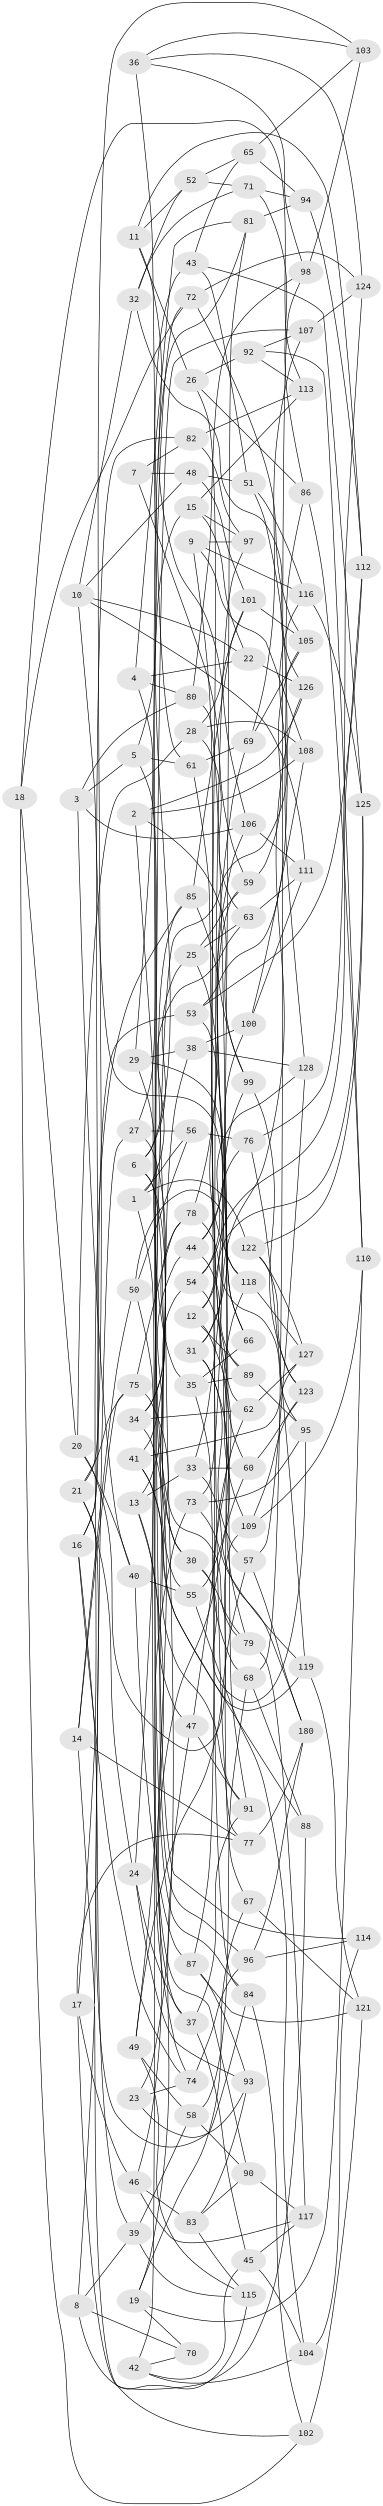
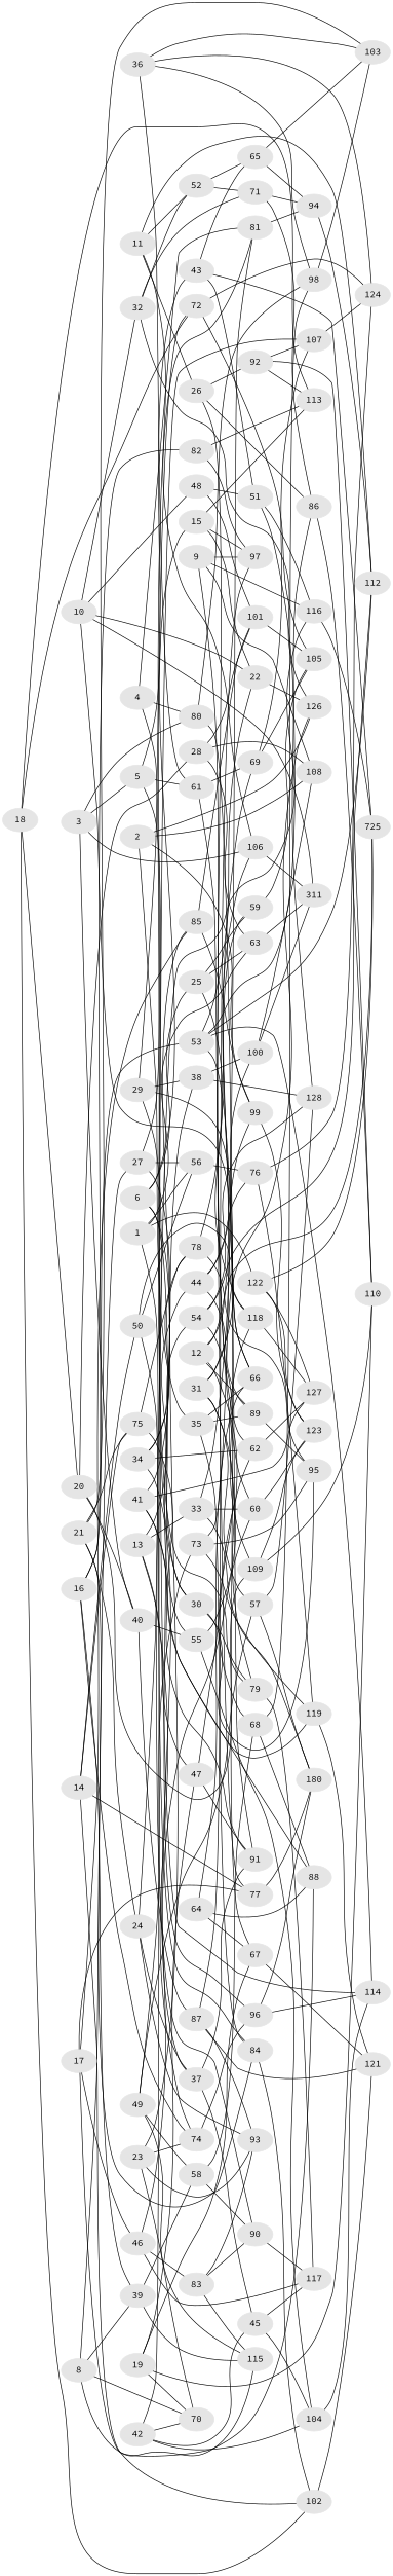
  graph {
    fontname="Source Code Pro"
    rankdir=LR
    node [color=gray90 fontname="Source Code Pro" style=filled]
    edge [fontname="Source Code Pro"]
    1
    56
    63
    90
    122
    76
-   111
+   111 [label=311]
    117
-   125
+   125 [label=725]
    127
    123
    2
    35
    99
    108
    126
    66
    89
    84
    3
    5
    40
    80
    106
    43
    61
    79
    55
    87
    98
    91
    4
    22
    81
    114
    94
    51
    65
    77
    69
    6
    15
    25
    96
    97
    113
    59
    118
    104
    n50 [label=180]
-   7
    48
    82
    32
    52
    71
    101
    105
    8
    27
    39
    70
    115
    30
    58
    9
    60
    116
    10
    11
    26
    112
    62
    86
    92
    12
    95
    13
    33
    44
    47
    74
    100
    14
    50
    75
    102
    88
    78
    121
    16
    53
    67
    17
    46
    85
    83
    18
    20
    72
    28
    109
    124
    19
    110
    21
    24
    103
    93
    37
    23
    38
    128
    45
    107
    29
    31
    57
    68
    34
    54
    36
    41
    119
    42
    49
    73
+   64
    1 -- 56
    1 -- 63
    1 -- 90
    1 -- 122
    56 -- 76
    63 -- 111
    90 -- 117
    122 -- 125
    122 -- 127
    122 -- 123
    76 -- 124
    76 -- 119
    2 -- 35
    2 -- 99
    2 -- 108
    2 -- 126
    35 -- 66
    35 -- 89
    35 -- 84
    99 -- 123
    89 -- 95
    84 -- 102
    3 -- 5
    3 -- 40
    3 -- 80
    3 -- 106
    5 -- 43
    5 -- 61
    5 -- 79
    40 -- 55
    40 -- 87
    80 -- 98
    80 -- 91
    106 -- 111
    43 -- 125
    43 -- 51
    43 -- 65
    61 -- 77
    61 -- 69
    79 -- 117
    55 -- 118
    55 -- 104
    87 -- 97
    87 -- 121
    87 -- 93
    98 -- 103
    4 -- 80
-   4 -- 22
+   53 -- 22
    4 -- 81
    4 -- 114
    22 -- 126
    81 -- 94
    94 -- 112
    51 -- 116
    51 -- 128
    65 -- 94
    65 -- 103
    77 -- n50
    69 -- 105
    69 -- 107
    6 -- 55
    6 -- 15
    6 -- 25
    6 -- 96
    15 -- 22
    15 -- 97
    15 -- 113
    25 -- 63
    25 -- 59
    25 -- 118
    96 -- 114
    96 -- n50
    59 -- 105
    118 -- 127
    104 -- 114
-   7 -- 59
-   7 -- 48
-   7 -- 82
    48 -- 51
    48 -- 101
    82 -- 97
    82 -- 113
    32 -- 126
    32 -- 52
    32 -- 71
    52 -- 65
    52 -- 71
    71 -- 94
    71 -- 86
    101 -- 105
    8 -- 27
    8 -- 39
    8 -- 70
    8 -- 115
    27 -- 56
    27 -- 81
    27 -- 30
    39 -- 115
    39 -- 58
    30 -- 79
    30 -- 95
    58 -- 90
    58 -- 68
    9 -- 108
    9 -- 97
    9 -- 60
    9 -- 116
    60 -- 123
    116 -- 125
    10 -- 111
    10 -- 66
    10 -- 22
    10 -- 48
    10 -- 32
    11 -- 106
    11 -- 52
    11 -- 26
    11 -- 112
    26 -- 62
    26 -- 86
    26 -- 92
    62 -- 127
    86 -- 110
    92 -- 113
    92 -- 110
    92 -- 107
    12 -- 125
    12 -- 89
    12 -- 79
    12 -- 59
    13 -- 33
    13 -- 44
    13 -- 47
    13 -- 74
    33 -- 69
    33 -- n50
    33 -- 60
    44 -- 76
    44 -- 89
    44 -- 100
    47 -- 91
    47 -- 62
    74 -- 96
    100 -- 111
    100 -- 108
    14 -- 77
    14 -- 50
    14 -- 75
    14 -- 102
    50 -- 56
    50 -- 84
    50 -- 118
    75 -- 88
    75 -- 78
    102 -- 121
    78 -- 106
    78 -- 95
    16 -- 82
    16 -- 39
    16 -- 74
    16 -- 53
+   53 -- 114
    53 -- 112
    53 -- 86
    53 -- 67
    67 -- 121
    17 -- 77
    17 -- 88
    17 -- 46
    17 -- 85
    46 -- 117
    46 -- 60
    46 -- 83
    85 -- 99
    85 -- 101
    83 -- 90
    83 -- 115
    83 -- 93
    18 -- 113
    18 -- 102
    18 -- 20
    18 -- 72
    20 -- 40
    20 -- 28
    20 -- 109
    72 -- 105
    72 -- 124
    28 -- 63
    28 -- 108
    28 -- 101
    109 -- 123
    109 -- 110
    19 -- 70
    19 -- 47
    19 -- 67
    19 -- 110
    21 -- 84
    21 -- 75
    21 -- 24
    21 -- 103
    24 -- 116
    24 -- 93
    24 -- 37
    37 -- 91
    37 -- 45
+   23 -- 70
    23 -- 74
    23 -- 93
    23 -- 38
    38 -- 100
    38 -- 128
    45 -- 117
    45 -- 104
    107 -- 124
    29 -- 66
    29 -- 30
    29 -- 72
    29 -- 38
    31 -- 99
    31 -- 126
    31 -- 57
    31 -- 68
    57 -- n50
    57 -- 128
    68 -- 98
    68 -- 88
    34 -- 62
    34 -- 78
    34 -- 37
    34 -- 54
    54 -- 112
    54 -- 109
    54 -- 128
    36 -- 61
    36 -- 98
    36 -- 124
    36 -- 103
    41 -- 127
    41 -- 91
    41 -- 85
    41 -- 119
    119 -- 121
    42 -- 104
    42 -- 70
    42 -- 45
    42 -- 107
    49 -- 115
    49 -- 58
    49 -- 57
    49 -- 73
    73 -- 81
    73 -- 95
    73 -- 119
+   64 -- 66
+   64 -- 88
+   64 -- 67
  }
